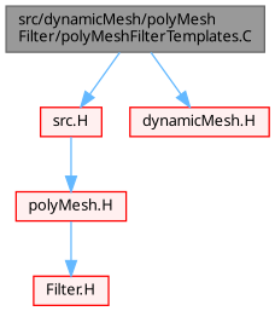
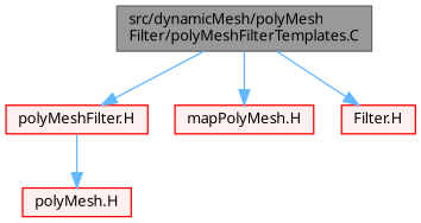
  digraph {
    fontname="Noto Sans"
    node [color=red fillcolor="#FFF0F0" fontname="Noto Sans" fontsize=10 shape=box style=filled]
    edge [color=steelblue1 fontname="Noto Sans" fontsize=10 labelfontname=Helvetica labelfontsize=10 style=solid]
    n1 [color=gray40 fillcolor=grey60 fontcolor=black height=0.2 label="src/dynamicMesh/polyMesh\lFilter/polyMeshFilterTemplates.C" width=0.4]
-   n2 [height=0.2 label="src.H" width=0.4]
-   n3 [height=0.2 label="dynamicMesh.H" width=0.4]
+   n2 [height=0.2 label="polyMeshFilter.H" width=0.4]
+   n3 [height=0.2 label="mapPolyMesh.H" width=0.4]
    n4 [height=0.2 label="Filter.H" width=0.4]
    n5 [height=0.2 label="polyMesh.H" width=0.4]
    n1 -> n2
    n1 -> n3
-   n5 -> n4
+   n1 -> n4
    n2 -> n5
  }
